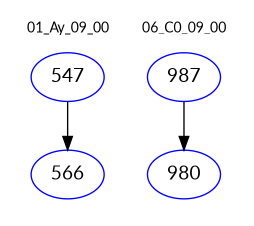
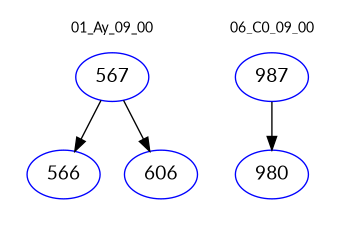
  digraph {
    fontname=Lato
    node [color=blue fontname=Lato]
    edge [color=black fontname=Lato]
-   n1 [label=547]
+   n1 [label=567]
    n2 [label=566]
+   n3 [label=606]
    n4 [label=987]
    n5 [label=980]
    subgraph cluster_1 {
      color=white
      fontsize=10
      label="01_Ay_09_00"
      n1
      n2
+     n3
    }
    subgraph cluster_2 {
      color=white
      fontsize=10
      label="06_C0_09_00"
      n4
      n5
    }
    n1 -> n2
+   n1 -> n3
    n4 -> n5
  }
